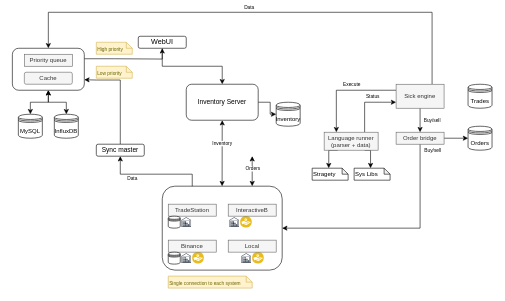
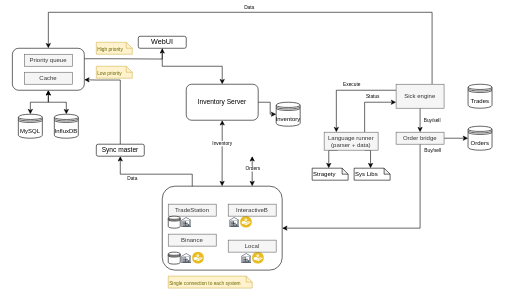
  <mxCell id="0" />
  <mxCell id="1" parent="0" />
  <mxCell id="2" value="" style="rounded=1;whiteSpace=wrap;html=1;" parent="1" vertex="1"><mxGeometry x="270" y="310" width="200" height="140" as="geometry" /></mxCell>
  <mxCell id="3" value="" style="image;aspect=fixed;perimeter=ellipsePerimeter;html=1;align=center;shadow=0;dashed=0;fontColor=#4277BB;labelBackgroundColor=default;fontSize=12;spacingTop=3;image=img/lib/ibm/applications/service_broker.svg;imageBackground=default;" parent="1" vertex="1"><mxGeometry x="420" y="420" width="20" height="20" as="geometry" /></mxCell>
  <mxCell id="4" value="" style="sketch=0;outlineConnect=0;fontColor=#232F3E;gradientColor=none;strokeColor=#232F3E;fillColor=#ffffff;dashed=0;verticalLabelPosition=bottom;verticalAlign=top;align=center;html=1;fontSize=12;fontStyle=0;aspect=fixed;shape=mxgraph.aws4.resourceIcon;resIcon=mxgraph.aws4.inventory;" parent="1" vertex="1"><mxGeometry x="400" y="420" width="20" height="20" as="geometry" /></mxCell>
  <mxCell id="5" value="" style="image;aspect=fixed;perimeter=ellipsePerimeter;html=1;align=center;shadow=0;dashed=0;fontColor=#4277BB;labelBackgroundColor=default;fontSize=12;spacingTop=3;image=img/lib/ibm/applications/service_broker.svg;imageBackground=default;" parent="1" vertex="1"><mxGeometry x="320" y="420" width="20" height="20" as="geometry" /></mxCell>
  <mxCell id="6" value="" style="sketch=0;outlineConnect=0;fontColor=#232F3E;gradientColor=none;strokeColor=#232F3E;fillColor=#ffffff;dashed=0;verticalLabelPosition=bottom;verticalAlign=top;align=center;html=1;fontSize=12;fontStyle=0;aspect=fixed;shape=mxgraph.aws4.resourceIcon;resIcon=mxgraph.aws4.inventory;" parent="1" vertex="1"><mxGeometry x="300" y="420" width="20" height="20" as="geometry" /></mxCell>
  <mxCell id="7" value="" style="image;aspect=fixed;perimeter=ellipsePerimeter;html=1;align=center;shadow=0;dashed=0;fontColor=#4277BB;labelBackgroundColor=default;fontSize=12;spacingTop=3;image=img/lib/ibm/applications/service_broker.svg;" parent="1" vertex="1"><mxGeometry x="400" y="360" width="20" height="20" as="geometry" /></mxCell>
  <mxCell id="8" value="" style="sketch=0;outlineConnect=0;fontColor=#232F3E;gradientColor=none;strokeColor=#232F3E;fillColor=#ffffff;dashed=0;verticalLabelPosition=bottom;verticalAlign=top;align=center;html=1;fontSize=12;fontStyle=0;aspect=fixed;shape=mxgraph.aws4.resourceIcon;resIcon=mxgraph.aws4.inventory;" parent="1" vertex="1"><mxGeometry x="380" y="360" width="20" height="20" as="geometry" /></mxCell>
  <mxCell id="9" value="" style="sketch=0;outlineConnect=0;fontColor=#232F3E;gradientColor=none;strokeColor=#232F3E;fillColor=#ffffff;dashed=0;verticalLabelPosition=bottom;verticalAlign=top;align=center;html=1;fontSize=12;fontStyle=0;aspect=fixed;shape=mxgraph.aws4.resourceIcon;resIcon=mxgraph.aws4.inventory;" parent="1" vertex="1"><mxGeometry x="300" y="360" width="20" height="20" as="geometry" /></mxCell>
  <mxCell id="10" value="TradeStation" style="rounded=0;whiteSpace=wrap;html=1;fillColor=#f5f5f5;strokeColor=#666666;fontColor=#333333;fontSize=10;" parent="1" vertex="1"><mxGeometry x="280" y="340" width="80" height="20" as="geometry" /></mxCell>
  <mxCell id="11" value="InteractiveB" style="rounded=0;whiteSpace=wrap;html=1;fillColor=#f5f5f5;strokeColor=#666666;fontColor=#333333;fontSize=10;" parent="1" vertex="1"><mxGeometry x="380" y="340" width="80" height="20" as="geometry" /></mxCell>
- <mxCell id="12" value="Binance" style="rounded=0;whiteSpace=wrap;html=1;fillColor=#f5f5f5;strokeColor=#666666;fontColor=#333333;fontSize=10;" parent="1" vertex="1"><mxGeometry x="280" y="400" width="80" height="20" as="geometry" /></mxCell>
+ <mxCell id="12" value="Binance" style="rounded=0;whiteSpace=wrap;html=1;fillColor=#f5f5f5;strokeColor=#666666;fontColor=#333333;fontSize=10;" parent="1" vertex="1"><mxGeometry x="280" y="390" width="80" height="20" as="geometry" /></mxCell>
  <mxCell id="13" value="Local" style="rounded=0;whiteSpace=wrap;html=1;fillColor=#f5f5f5;fontColor=#333333;strokeColor=#666666;fontSize=10;" parent="1" vertex="1"><mxGeometry x="380" y="400" width="80" height="20" as="geometry" /></mxCell>
  <mxCell id="14" value="" style="shape=datastore;whiteSpace=wrap;html=1;" parent="1" vertex="1"><mxGeometry x="280" y="360" width="20" height="20" as="geometry" /></mxCell>
  <mxCell id="15" value="" style="shape=datastore;whiteSpace=wrap;html=1;" parent="1" vertex="1"><mxGeometry x="280" y="420" width="20" height="20" as="geometry" /></mxCell>
  <mxCell id="16" value="" style="endArrow=classic;html=1;rounded=0;entryX=0.5;entryY=1;entryDx=0;entryDy=0;" parent="1" target="26" edge="1"><mxGeometry width="50" height="50" relative="1" as="geometry"><mxPoint x="320" y="310" as="sourcePoint" /><mxPoint x="320" y="260" as="targetPoint" /><Array as="points"><mxPoint x="320" y="290" /><mxPoint x="200" y="290" /></Array></mxGeometry></mxCell>
  <mxCell id="17" value="Data" style="edgeLabel;html=1;align=center;verticalAlign=middle;resizable=0;points=[];fontSize=8;" parent="16" vertex="1" connectable="0"><mxGeometry x="0.427" relative="1" as="geometry"><mxPoint y="6" as="offset" /></mxGeometry></mxCell>
  <mxCell id="18" value="" style="endArrow=classic;html=1;rounded=0;startArrow=classic;startFill=1;" parent="1" edge="1"><mxGeometry width="50" height="50" relative="1" as="geometry"><mxPoint x="420" y="310" as="sourcePoint" /><mxPoint x="420" y="260" as="targetPoint" /></mxGeometry></mxCell>
  <mxCell id="19" value="Orders" style="edgeLabel;html=1;align=center;verticalAlign=middle;resizable=0;points=[];fontSize=8;" parent="18" vertex="1" connectable="0"><mxGeometry x="0.427" relative="1" as="geometry"><mxPoint y="6" as="offset" /></mxGeometry></mxCell>
  <mxCell id="20" value="" style="endArrow=classic;html=1;rounded=0;startArrow=classic;startFill=1;entryX=0.5;entryY=1;entryDx=0;entryDy=0;" parent="1" target="24" edge="1"><mxGeometry width="50" height="50" relative="1" as="geometry"><mxPoint x="369.83" y="310" as="sourcePoint" /><mxPoint x="370" y="230" as="targetPoint" /></mxGeometry></mxCell>
  <mxCell id="21" value="Inventory" style="edgeLabel;html=1;align=center;verticalAlign=middle;resizable=0;points=[];fontSize=8;" parent="20" vertex="1" connectable="0"><mxGeometry x="0.427" relative="1" as="geometry"><mxPoint y="6" as="offset" /></mxGeometry></mxCell>
  <mxCell id="22" value="&lt;font style=&quot;font-size: 8px;&quot;&gt;Single connection to each system&lt;/font&gt;" style="shape=note;strokeWidth=1;fontSize=8;size=10;whiteSpace=wrap;html=1;fillColor=#fff2cc;strokeColor=#d6b656;fontColor=#666600;align=left;verticalAlign=bottom;" parent="1" vertex="1"><mxGeometry x="280" y="460" width="140" height="20" as="geometry" /></mxCell>
  <mxCell id="23" style="edgeStyle=orthogonalEdgeStyle;rounded=0;orthogonalLoop=1;jettySize=auto;html=1;entryX=0;entryY=0.5;entryDx=0;entryDy=0;" parent="1" source="24" target="58" edge="1"><mxGeometry relative="1" as="geometry" /></mxCell>
  <mxCell id="24" value="Inventory Server" style="rounded=1;whiteSpace=wrap;html=1;fontSize=11;" parent="1" vertex="1"><mxGeometry x="310" y="140" width="120" height="60" as="geometry" /></mxCell>
  <mxCell id="25" style="edgeStyle=orthogonalEdgeStyle;rounded=0;orthogonalLoop=1;jettySize=auto;html=1;entryX=1;entryY=0.75;entryDx=0;entryDy=0;" parent="1" source="26" target="28" edge="1"><mxGeometry relative="1" as="geometry"><Array as="points"><mxPoint x="200" y="133" /><mxPoint x="160" y="133" /></Array></mxGeometry></mxCell>
  <mxCell id="26" value="Sync master" style="rounded=1;whiteSpace=wrap;html=1;fontSize=11;" parent="1" vertex="1"><mxGeometry x="160" y="240" width="80" height="20" as="geometry" /></mxCell>
  <mxCell id="27" style="edgeStyle=orthogonalEdgeStyle;rounded=0;orthogonalLoop=1;jettySize=auto;html=1;exitX=1;exitY=0.25;exitDx=0;exitDy=0;entryX=0.5;entryY=1;entryDx=0;entryDy=0;" parent="1" source="28" target="37" edge="1"><mxGeometry relative="1" as="geometry"><Array as="points"><mxPoint x="190" y="98" /><mxPoint x="280" y="98" /></Array></mxGeometry></mxCell>
  <mxCell id="28" value="" style="rounded=1;whiteSpace=wrap;html=1;" parent="1" vertex="1"><mxGeometry x="20" y="80" width="120" height="70" as="geometry" /></mxCell>
- <mxCell id="29" value="Cache" style="whiteSpace=wrap;html=1;fillColor=#f5f5f5;strokeColor=#666666;fontColor=#333333;fontSize=10;rounded=1;" parent="1" vertex="1"><mxGeometry x="40" y="120" width="80" height="20" as="geometry" /></mxCell>
+ <mxCell id="29" value="Cache" style="rounded=0;whiteSpace=wrap;html=1;fillColor=#f5f5f5;strokeColor=#666666;fontColor=#333333;fontSize=10;" parent="1" vertex="1"><mxGeometry x="40" y="120" width="80" height="20" as="geometry" /></mxCell>
  <mxCell id="30" value="Priority queue" style="rounded=0;whiteSpace=wrap;html=1;fillColor=#f5f5f5;strokeColor=#666666;fontColor=#333333;fontSize=10;" parent="1" vertex="1"><mxGeometry x="40" y="90" width="80" height="20" as="geometry" /></mxCell>
  <mxCell id="31" style="edgeStyle=orthogonalEdgeStyle;rounded=0;orthogonalLoop=1;jettySize=auto;html=1;entryX=0.5;entryY=1;entryDx=0;entryDy=0;startArrow=classic;startFill=1;" parent="1" source="32" target="28" edge="1"><mxGeometry relative="1" as="geometry" /></mxCell>
  <mxCell id="32" value="&lt;font style=&quot;font-size: 10px;&quot;&gt;MySQL&lt;/font&gt;" style="shape=datastore;whiteSpace=wrap;html=1;fontSize=10;" parent="1" vertex="1"><mxGeometry x="30" y="190" width="40" height="40" as="geometry" /></mxCell>
  <mxCell id="33" style="edgeStyle=orthogonalEdgeStyle;rounded=0;orthogonalLoop=1;jettySize=auto;html=1;entryX=0.5;entryY=1;entryDx=0;entryDy=0;startArrow=classic;startFill=1;" parent="1" source="34" target="28" edge="1"><mxGeometry relative="1" as="geometry" /></mxCell>
  <mxCell id="34" value="&lt;font style=&quot;font-size: 10px;&quot;&gt;InfluxDB&lt;/font&gt;" style="shape=datastore;whiteSpace=wrap;html=1;fontSize=10;" parent="1" vertex="1"><mxGeometry x="90" y="190" width="40" height="40" as="geometry" /></mxCell>
  <mxCell id="35" value="&lt;font style=&quot;font-size: 8px;&quot;&gt;Low priority&lt;/font&gt;" style="shape=note;strokeWidth=1;fontSize=8;size=10;whiteSpace=wrap;html=1;fillColor=#fff2cc;strokeColor=#d6b656;fontColor=#666600;align=left;verticalAlign=bottom;" parent="1" vertex="1"><mxGeometry x="160" y="110" width="60" height="20" as="geometry" /></mxCell>
  <mxCell id="36" style="edgeStyle=orthogonalEdgeStyle;rounded=0;orthogonalLoop=1;jettySize=auto;html=1;entryX=0.5;entryY=0;entryDx=0;entryDy=0;" parent="1" source="37" target="24" edge="1"><mxGeometry relative="1" as="geometry" /></mxCell>
  <mxCell id="37" value="WebUI" style="rounded=1;whiteSpace=wrap;html=1;" parent="1" vertex="1"><mxGeometry x="230" y="60" width="80" height="20" as="geometry" /></mxCell>
  <mxCell id="38" value="&lt;font style=&quot;font-size: 8px;&quot;&gt;High priority&lt;/font&gt;" style="shape=note;strokeWidth=1;fontSize=8;size=10;whiteSpace=wrap;html=1;fillColor=#fff2cc;strokeColor=#d6b656;fontColor=#666600;align=left;verticalAlign=bottom;" parent="1" vertex="1"><mxGeometry x="160" y="70" width="60" height="20" as="geometry" /></mxCell>
  <mxCell id="39" style="edgeStyle=orthogonalEdgeStyle;rounded=0;orthogonalLoop=1;jettySize=auto;html=1;exitX=0.75;exitY=0;exitDx=0;exitDy=0;entryX=0;entryY=0.75;entryDx=0;entryDy=0;" parent="1" source="43" target="56" edge="1"><mxGeometry relative="1" as="geometry" /></mxCell>
  <mxCell id="40" value="Status" style="edgeLabel;html=1;align=center;verticalAlign=middle;resizable=0;points=[];fontSize=8;" parent="39" vertex="1" connectable="0"><mxGeometry x="0.115" relative="1" as="geometry"><mxPoint x="6" y="-10" as="offset" /></mxGeometry></mxCell>
  <mxCell id="41" style="edgeStyle=orthogonalEdgeStyle;rounded=0;orthogonalLoop=1;jettySize=auto;html=1;exitX=0.25;exitY=1;exitDx=0;exitDy=0;entryX=0.461;entryY=0;entryDx=0;entryDy=0;entryPerimeter=0;" parent="1" source="43" target="44" edge="1"><mxGeometry relative="1" as="geometry" /></mxCell>
  <mxCell id="42" style="edgeStyle=orthogonalEdgeStyle;rounded=0;orthogonalLoop=1;jettySize=auto;html=1;exitX=0.75;exitY=1;exitDx=0;exitDy=0;entryX=0.456;entryY=0;entryDx=0;entryDy=0;entryPerimeter=0;" parent="1" source="43" target="45" edge="1"><mxGeometry relative="1" as="geometry" /></mxCell>
  <mxCell id="43" value="Language runner (parser + data)" style="rounded=0;whiteSpace=wrap;html=1;fillColor=#f5f5f5;strokeColor=#666666;fontColor=#333333;fontSize=10;strokeWidth=1;" parent="1" vertex="1"><mxGeometry x="540" y="220" width="90" height="30" as="geometry" /></mxCell>
  <mxCell id="44" value="Stragety" style="shape=note;whiteSpace=wrap;html=1;backgroundOutline=1;darkOpacity=0.05;size=10;align=left;fontSize=10;" parent="1" vertex="1"><mxGeometry x="520" y="280" width="60" height="20" as="geometry" /></mxCell>
  <mxCell id="45" value="Sys Libs" style="shape=note;whiteSpace=wrap;html=1;backgroundOutline=1;darkOpacity=0.05;size=10;align=left;fontSize=10;" parent="1" vertex="1"><mxGeometry x="590" y="280" width="60" height="20" as="geometry" /></mxCell>
  <mxCell id="46" style="edgeStyle=orthogonalEdgeStyle;rounded=0;orthogonalLoop=1;jettySize=auto;html=1;entryX=0;entryY=0.5;entryDx=0;entryDy=0;" parent="1" source="49" target="50" edge="1"><mxGeometry relative="1" as="geometry" /></mxCell>
  <mxCell id="47" style="edgeStyle=orthogonalEdgeStyle;rounded=0;orthogonalLoop=1;jettySize=auto;html=1;entryX=1;entryY=0.5;entryDx=0;entryDy=0;" parent="1" source="49" target="2" edge="1"><mxGeometry relative="1" as="geometry"><Array as="points"><mxPoint x="700" y="380" /></Array></mxGeometry></mxCell>
  <mxCell id="48" value="Buy/sell" style="edgeLabel;html=1;align=center;verticalAlign=middle;resizable=0;points=[];fontSize=8;" parent="47" vertex="1" connectable="0"><mxGeometry x="-0.526" y="-1" relative="1" as="geometry"><mxPoint x="21" y="-78" as="offset" /></mxGeometry></mxCell>
  <mxCell id="49" value="Order bridge" style="rounded=0;whiteSpace=wrap;html=1;fillColor=#f5f5f5;strokeColor=#666666;fontColor=#333333;fontSize=10;strokeWidth=1;" parent="1" vertex="1"><mxGeometry x="660" y="220" width="80" height="20" as="geometry" /></mxCell>
  <mxCell id="50" value="&lt;font style=&quot;font-size: 10px;&quot;&gt;Orders&lt;/font&gt;" style="shape=datastore;whiteSpace=wrap;html=1;fontSize=10;" parent="1" vertex="1"><mxGeometry x="780" y="210" width="40" height="40" as="geometry" /></mxCell>
  <mxCell id="51" value="&lt;font style=&quot;font-size: 8px;&quot;&gt;Buy/sell&lt;/font&gt;" style="edgeStyle=orthogonalEdgeStyle;rounded=0;orthogonalLoop=1;jettySize=auto;html=1;exitX=0.5;exitY=1;exitDx=0;exitDy=0;entryX=0.5;entryY=0;entryDx=0;entryDy=0;" parent="1" source="56" target="49" edge="1"><mxGeometry y="20" relative="1" as="geometry"><Array as="points" /><mxPoint as="offset" /></mxGeometry></mxCell>
  <mxCell id="52" style="edgeStyle=orthogonalEdgeStyle;rounded=0;orthogonalLoop=1;jettySize=auto;html=1;exitX=0;exitY=0.25;exitDx=0;exitDy=0;entryX=0.226;entryY=0;entryDx=0;entryDy=0;entryPerimeter=0;" parent="1" source="56" target="43" edge="1"><mxGeometry relative="1" as="geometry" /></mxCell>
  <mxCell id="53" value="&lt;font style=&quot;font-size: 8px;&quot;&gt;Execute&lt;/font&gt;" style="edgeLabel;html=1;align=center;verticalAlign=middle;resizable=0;points=[];fontSize=8;" parent="52" vertex="1" connectable="0"><mxGeometry x="-0.1" y="1" relative="1" as="geometry"><mxPoint x="1" y="-11" as="offset" /></mxGeometry></mxCell>
  <mxCell id="54" style="edgeStyle=orthogonalEdgeStyle;rounded=0;orthogonalLoop=1;jettySize=auto;html=1;exitX=0.75;exitY=0;exitDx=0;exitDy=0;entryX=0.5;entryY=0;entryDx=0;entryDy=0;" parent="1" source="56" target="28" edge="1"><mxGeometry relative="1" as="geometry"><Array as="points"><mxPoint x="720" y="20" /><mxPoint x="80" y="20" /></Array></mxGeometry></mxCell>
  <mxCell id="55" value="&lt;font style=&quot;font-size: 8px;&quot;&gt;Data&lt;/font&gt;" style="edgeLabel;html=1;align=center;verticalAlign=middle;resizable=0;points=[];" parent="54" vertex="1" connectable="0"><mxGeometry x="0.039" y="1" relative="1" as="geometry"><mxPoint y="-11" as="offset" /></mxGeometry></mxCell>
  <mxCell id="56" value="Sick engine" style="rounded=0;whiteSpace=wrap;html=1;fillColor=#f5f5f5;strokeColor=#666666;fontColor=#333333;fontSize=10;strokeWidth=1;" parent="1" vertex="1"><mxGeometry x="660" y="140" width="80" height="40" as="geometry" /></mxCell>
  <mxCell id="57" value="&lt;font style=&quot;font-size: 10px;&quot;&gt;Trades&lt;/font&gt;" style="shape=datastore;whiteSpace=wrap;html=1;fontSize=10;" parent="1" vertex="1"><mxGeometry x="780" y="140" width="40" height="40" as="geometry" /></mxCell>
  <mxCell id="58" value="&lt;font style=&quot;font-size: 10px;&quot;&gt;Inventory&lt;/font&gt;" style="shape=datastore;whiteSpace=wrap;html=1;fontSize=10;" parent="1" vertex="1"><mxGeometry x="460" y="170" width="40" height="40" as="geometry" /></mxCell>
